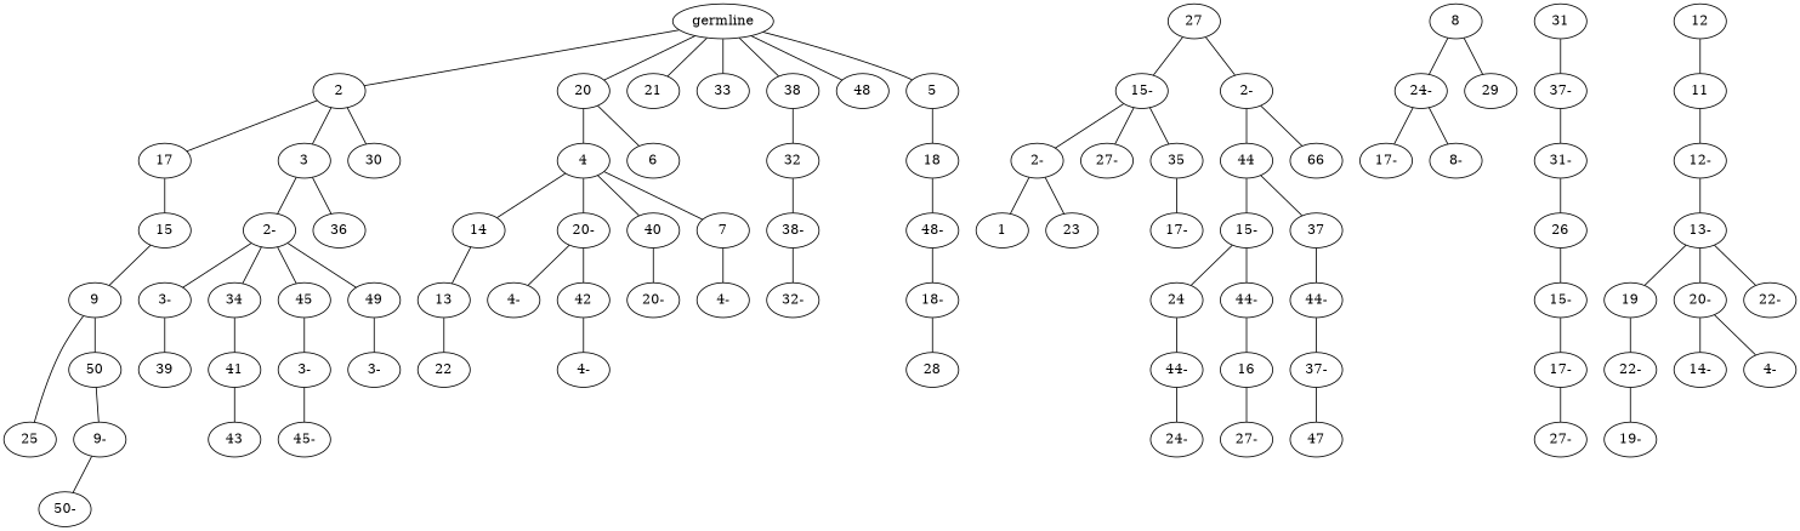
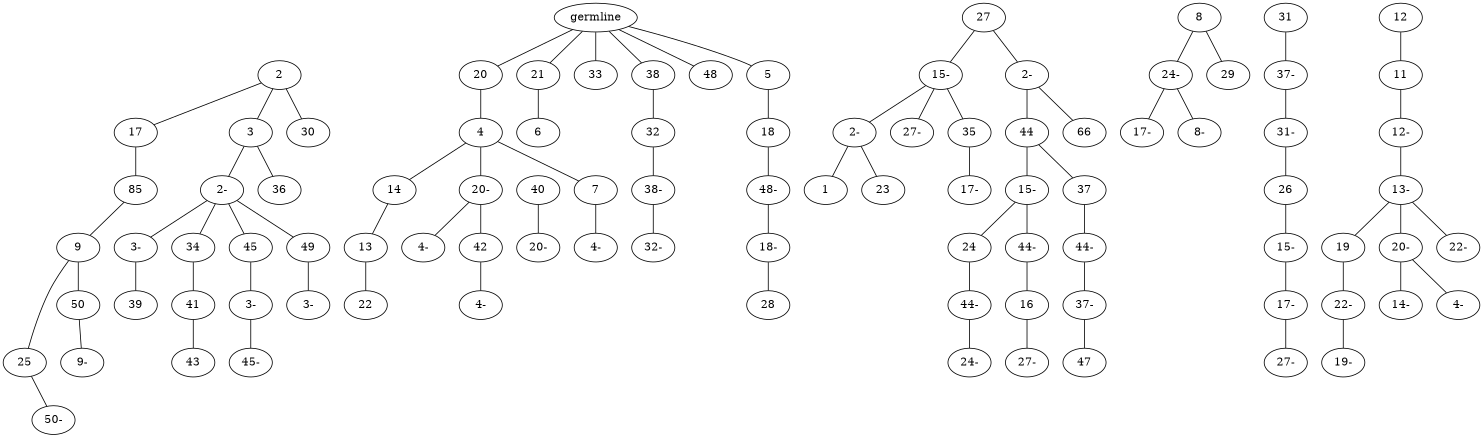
  graph {
    n1 [label=germline]
    n2 [label=2]
    n3 [label=20]
    n4 [label=21]
    n5 [label=33]
    n6 [label=38]
    n7 [label=48]
    n8 [label=5]
    n9 [label=17]
    n10 [label=3]
    n11 [label=30]
    n12 [label=4]
    n13 [label=6]
    n14 [label=32]
    n15 [label=18]
-   n16 [label=15]
+   n16 [label=85]
    n17 [label="2-"]
    n18 [label=36]
    n19 [label=9]
    n20 [label=27]
    n21 [label="15-"]
    n22 [label="2-"]
    n23 [label=25]
    n24 [label=50]
    n25 [label="2-"]
    n26 [label="27-"]
    n27 [label=35]
    n28 [label=44]
    n29 [label=66]
    n30 [label=1]
    n31 [label=23]
    n32 [label="17-"]
    n33 [label="15-"]
    n34 [label=37]
    n35 [label=24]
    n36 [label="44-"]
    n37 [label="44-"]
    n38 [label="44-"]
    n39 [label=16]
    n40 [label="24-"]
    n41 [label=8]
    n42 [label="24-"]
    n43 [label=29]
    n44 [label="17-"]
    n45 [label="8-"]
    n46 [label="27-"]
    n47 [label=31]
    n48 [label="37-"]
    n49 [label="37-"]
    n50 [label="31-"]
    n51 [label=26]
    n52 [label="15-"]
    n53 [label="17-"]
    n54 [label="27-"]
    n55 [label=47]
    n56 [label="9-"]
    n57 [label="50-"]
    n58 [label="3-"]
    n59 [label=34]
    n60 [label=45]
    n61 [label=49]
    n62 [label=39]
    n63 [label=41]
    n64 [label="3-"]
    n65 [label="3-"]
    n66 [label=43]
    n67 [label="45-"]
    n68 [label=14]
    n69 [label="20-"]
    n70 [label=40]
    n71 [label=7]
    n72 [label=12]
    n73 [label=11]
    n74 [label=13]
    n75 [label="4-"]
    n76 [label=42]
    n77 [label="20-"]
    n78 [label="4-"]
    n79 [label="12-"]
    n80 [label="13-"]
    n81 [label=22]
    n82 [label=19]
    n83 [label="20-"]
    n84 [label="22-"]
    n85 [label="22-"]
    n86 [label="14-"]
    n87 [label="4-"]
    n88 [label="19-"]
    n89 [label="4-"]
    n90 [label="38-"]
    n91 [label="32-"]
    n92 [label="48-"]
    n93 [label="18-"]
    n94 [label=28]
-   n1 -- n2
    n1 -- n3
    n1 -- n4
    n1 -- n5
    n1 -- n6
    n1 -- n7
    n1 -- n8
    n2 -- n9
    n2 -- n10
    n2 -- n11
    n3 -- n12
-   n3 -- n13
+   n4 -- n13
    n6 -- n14
    n8 -- n15
    n9 -- n16
    n10 -- n17
    n10 -- n18
    n12 -- n68
    n12 -- n69
-   n12 -- n70
    n12 -- n71
    n14 -- n90
    n15 -- n92
    n16 -- n19
    n17 -- n58
    n17 -- n59
    n17 -- n60
    n17 -- n61
    n19 -- n23
    n19 -- n24
    n20 -- n21
    n20 -- n22
    n21 -- n25
    n21 -- n26
    n21 -- n27
    n22 -- n28
    n22 -- n29
    n24 -- n56
    n25 -- n30
    n25 -- n31
    n27 -- n32
    n28 -- n33
    n28 -- n34
    n33 -- n35
    n33 -- n36
    n34 -- n37
    n35 -- n38
    n36 -- n39
    n37 -- n49
    n38 -- n40
    n39 -- n46
    n41 -- n42
    n41 -- n43
    n42 -- n44
    n42 -- n45
    n47 -- n48
    n48 -- n50
    n49 -- n55
    n50 -- n51
    n51 -- n52
    n52 -- n53
    n53 -- n54
-   n56 -- n57
+   n23 -- n57
    n58 -- n62
    n59 -- n63
    n60 -- n64
    n61 -- n65
    n63 -- n66
    n64 -- n67
    n68 -- n74
    n69 -- n75
    n69 -- n76
    n70 -- n77
    n71 -- n78
    n72 -- n73
    n73 -- n79
    n74 -- n81
    n76 -- n89
    n79 -- n80
    n80 -- n82
    n80 -- n83
    n80 -- n84
    n82 -- n85
    n83 -- n86
    n83 -- n87
    n85 -- n88
    n90 -- n91
    n92 -- n93
    n93 -- n94
  }
